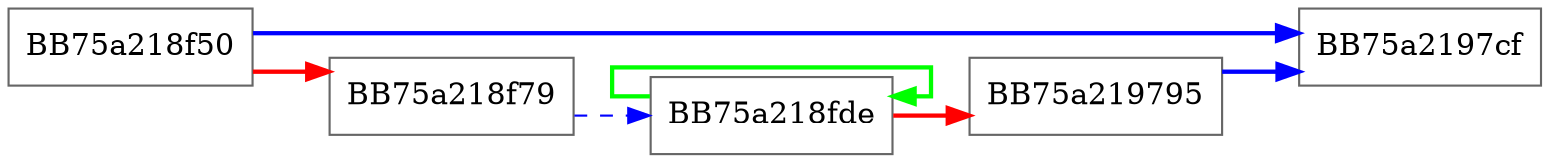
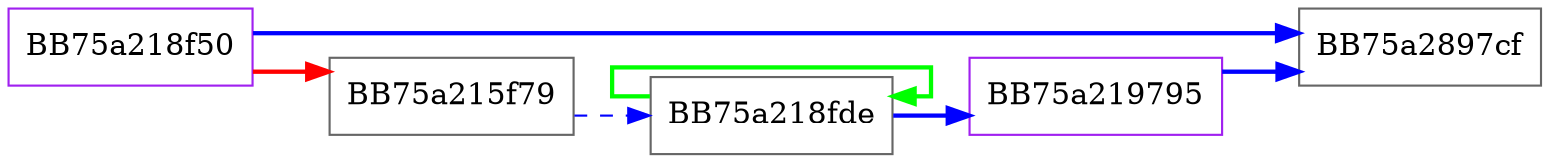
  digraph {
    rankdir=LR
    splines=ortho
    node [color=gray40 shape=box]
    edge [color=blue style=bold]
-   BB75a218f50
-   BB75a2197cf
-   BB75a218f79
+   BB75a218f50 [color=purple]
+   BB75a2197cf [label=BB75a2897cf]
+   BB75a218f79 [label=BB75a215f79]
    BB75a218fde
-   BB75a219795
+   BB75a219795 [color=purple]
    BB75a218f50 -> BB75a2197cf
    BB75a218f50 -> BB75a218f79 [color=red]
    BB75a218f79 -> BB75a218fde [style=dashed]
    BB75a218fde -> BB75a218fde [color=green]
-   BB75a218fde -> BB75a219795 [color=red]
+   BB75a218fde -> BB75a219795
    BB75a219795 -> BB75a2197cf
  }
